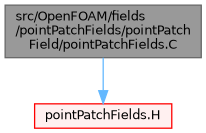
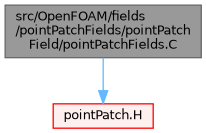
  digraph {
    node [fontname=Helvetica fontsize=10 shape=box style=filled]
    n1 [color=gray40 fillcolor=grey60 fontcolor=black height=0.2 label="src/OpenFOAM/fields\l/pointPatchFields/pointPatch\lField/pointPatchFields.C" width=0.4]
-   n2 [color=red fillcolor="#FFF0F0" height=0.2 label="pointPatchFields.H" width=0.4]
+   n2 [color=red fillcolor="#FFF0F0" height=0.2 label="pointPatch.H" width=0.4]
    n1 -> n2 [color=steelblue1 fontname=Helvetica fontsize=10 labelfontname=Helvetica labelfontsize=10 style=solid]
  }
